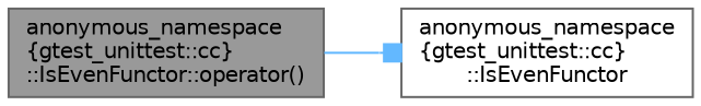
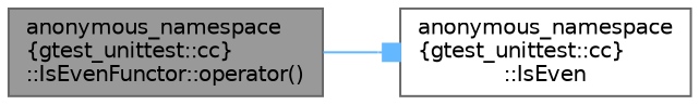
  digraph {
    rankdir=LR
    node [fontname=Helvetica fontsize=10 shape=box style=filled]
    n1 [color=gray40 fillcolor=grey60 fontcolor=black height=0.2 label="anonymous_namespace\l\{gtest_unittest::cc\}\l::IsEvenFunctor::operator()" width=0.4]
-   n2 [color=grey40 fillcolor=white height=0.2 label="anonymous_namespace\l\{gtest_unittest::cc\}\l::IsEvenFunctor" width=0.4]
+   n2 [color=grey40 fillcolor=white height=0.2 label="anonymous_namespace\l\{gtest_unittest::cc\}\l::IsEven" width=0.4]
    n1 -> n2 [color=steelblue1 fontname=Helvetica fontsize=10 labelfontname=Helvetica labelfontsize=10 style=solid arrowhead=box]
  }
